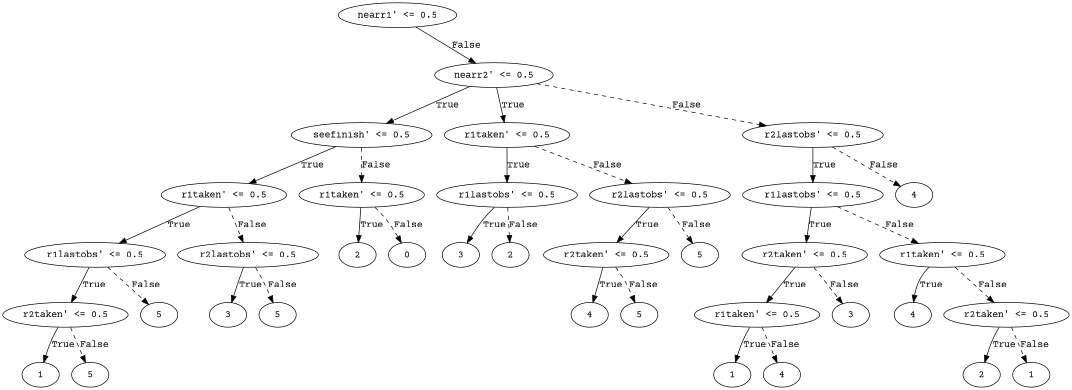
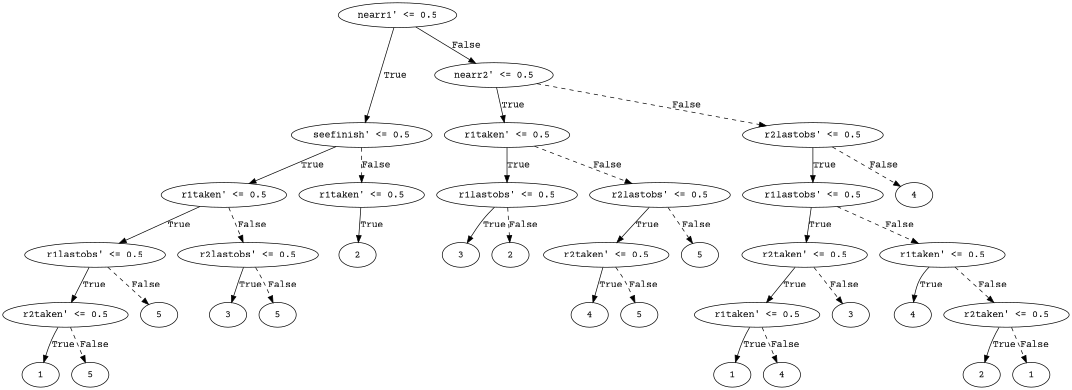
  digraph {
    fontname="Courier Prime"
    node [fontname="Courier Prime"]
    edge [fontname="Courier Prime"]
    n1 [label="nearr1' <= 0.5"]
    n2 [label="seefinish' <= 0.5"]
    n3 [label="nearr2' <= 0.5"]
    n4 [label="r1taken' <= 0.5"]
    n5 [label="r1taken' <= 0.5"]
    n6 [label="r1taken' <= 0.5"]
    n7 [label="r2lastobs' <= 0.5"]
    n8 [label="r1lastobs' <= 0.5"]
    n9 [label="r2lastobs' <= 0.5"]
    n10 [label=2]
-   n11 [label=0]
    n12 [label="r2taken' <= 0.5"]
    n13 [label=5]
    n14 [label=3]
    n15 [label=5]
    n16 [label=1]
    n17 [label=5]
    n18 [label="r1lastobs' <= 0.5"]
    n19 [label="r2lastobs' <= 0.5"]
    n20 [label="r1lastobs' <= 0.5"]
    n21 [label=4]
    n22 [label=3]
    n23 [label=2]
    n24 [label="r2taken' <= 0.5"]
    n25 [label=5]
    n26 [label=4]
    n27 [label=5]
    n28 [label="r2taken' <= 0.5"]
    n29 [label="r1taken' <= 0.5"]
    n30 [label="r1taken' <= 0.5"]
    n31 [label=3]
    n32 [label=4]
    n33 [label="r2taken' <= 0.5"]
    n34 [label=1]
    n35 [label=4]
    n36 [label=2]
    n37 [label=1]
-   n3 -> n2 [label=True]
+   n1 -> n2 [label=True]
    n1 -> n3 [label=False style=solid]
    n2 -> n4 [label=True]
    n2 -> n5 [label=False style=dashed]
    n3 -> n6 [label=True]
    n3 -> n7 [label=False style=dashed]
    n4 -> n8 [label=True]
    n4 -> n9 [label=False style=dashed]
    n5 -> n10 [label=True]
-   n5 -> n11 [label=False style=dashed]
    n6 -> n18 [label=True]
    n6 -> n19 [label=False style=dashed]
    n7 -> n20 [label=True]
    n7 -> n21 [label=False style=dashed]
    n8 -> n12 [label=True]
    n8 -> n13 [label=False style=dashed]
    n9 -> n14 [label=True]
    n9 -> n15 [label=False style=dashed]
    n12 -> n16 [label=True]
    n12 -> n17 [label=False style=dashed]
    n18 -> n22 [label=True]
    n18 -> n23 [label=False style=dashed]
    n19 -> n24 [label=True]
    n19 -> n25 [label=False style=dashed]
    n20 -> n28 [label=True]
    n20 -> n29 [label=False style=dashed]
    n24 -> n26 [label=True]
    n24 -> n27 [label=False style=dashed]
    n28 -> n30 [label=True]
    n28 -> n31 [label=False style=dashed]
    n29 -> n32 [label=True]
    n29 -> n33 [label=False style=dashed]
    n30 -> n34 [label=True]
    n30 -> n35 [label=False style=dashed]
    n33 -> n36 [label=True]
    n33 -> n37 [label=False style=dashed]
  }
